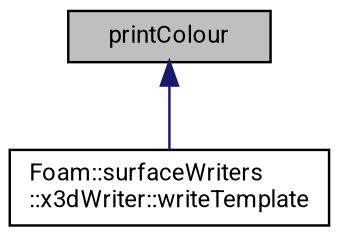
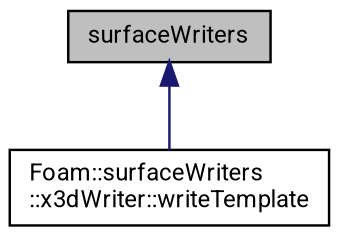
  digraph {
    rankdir=TB
    fontname=Roboto
    node [color=black fontname=Roboto fontsize=10 shape=record]
-   n1 [fillcolor=grey75 fontcolor=black height=0.2 label=printColour style=filled width=0.4]
+   n1 [fillcolor=grey75 fontcolor=black height=0.2 label=surfaceWriters style=filled width=0.4]
    n2 [height=0.2 label="Foam::surfaceWriters\l::x3dWriter::writeTemplate" width=0.4]
    n1 -> n2 [color=midnightblue dir=back fontname=Roboto fontsize=10 labelfontname=Helvetica labelfontsize=10 style=solid]
  }
